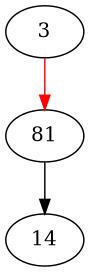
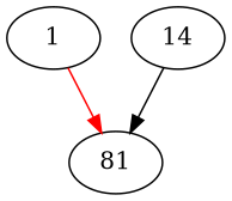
  strict digraph {
-   1 [entry=true label=3]
+   1 [entry=true]
    n2 [label=81]
    14
    1 -> n2 [color=red cond=false]
-   n2 -> 14
+   14 -> n2
  }
